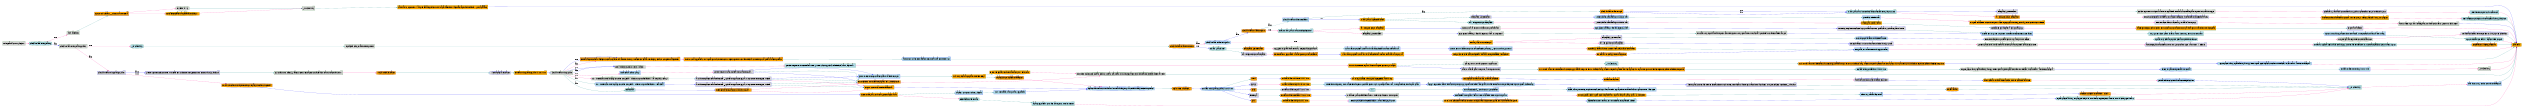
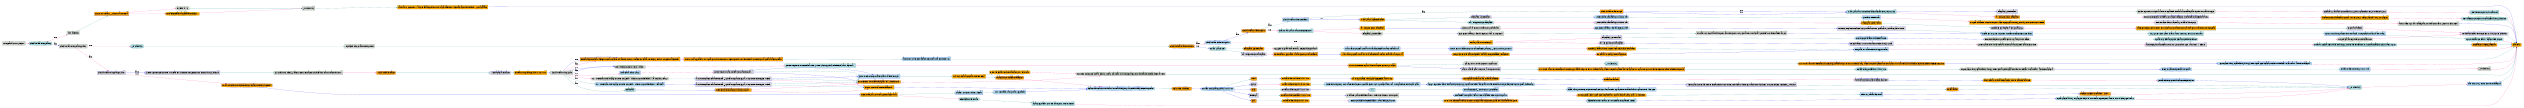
  digraph {
    rankdir=LR
    node [color=blue fillcolor=lightblue shape=cylinder style=filled]
    edge [color=deeppink]
    "QuincyRank4Convo6 begins." [color=darkgreen fillcolor=lightgrey shape=folder]
    n2 [color=darkgreen label="Check boolean QuincyDating"]
    n3 [color=darkgreen fillcolor=lightgrey label="агов, гарнюнє" shape=folder]
    n4 [color=darkgreen fillcolor=lightgrey label="Check boolean QuincyDatingGuide2" shape=folder]
    n5 [fillcolor=orange label="просто хтів сказати — ліпших за тебе нема" shape=folder]
    n6 [color=darkgreen label="+20 Chemistry"]
    n7 [fillcolor=lightgrey label="Check boolean QuincyDatingGuide1" shape=folder]
    n8 [color=darkgreen fillcolor=orange label="Щось несподівано закрадаються підозри…"]
    n9 [color=darkgreen fillcolor=lightgrey label="Ой, дяки, К. <3"]
    n10 [color=darkgreen fillcolor=lightgrey label="перевіряю своє романтичне протеже" shape=folder]
    n11 [fillcolor=orange label="шо там стосовно моєї пропозиції про пораду стосовно стосунків?"]
    n12 [fillcolor=lightgrey label="у мене є пропозиція для тебе, бо я знаю шо ти ніяк не позбудешся того клятого виміру вбивств" shape=folder]
    n13 [color=darkgreen fillcolor=lightgrey label="+20 Chemistry" shape=folder]
    n14 [fillcolor=orange label="Check boolean DrifterIntoLettie"]
    n15 [color=darkgreen fillcolor=orange label="лише не забувай, шо вона буде не задарма хах" shape=folder]
    n16 [color=darkgreen fillcolor=lightgrey label="тут є твій хлоп, квінсі-у, файний спец з шикарним досьє на всіх* на кого паде твоє око**" shape=folder]
    n17 [color=darkgreen fillcolor=orange label="саме так і є, серйозно… і амір не намащує твого томмі зараз вазеліном і вкриває харчовою плівкою… усе гараааазд" shape=folder]
    n18 [color=darkgreen label="як там у вас із лет?"]
    n19 [label="Check boolean DrifterIntoArthur"]
    n20 [color=darkgreen label="Відповідь досі ні. Вибач."]
    n21 [label="Гаразд… добре. Бо я вже у відчаї." shape=folder]
    n22 [fillcolor=orange label="* окрім мене, звичайно"]
    "Chat ends." [color=darkgreen fillcolor=orange]
    n24 [fillcolor=orange label="Насправді, усе непогано."]
    n25 [fillcolor=lightgrey label="Та… не дуже добре, насправді."]
    n26 [color=darkgreen fillcolor=orange label="як там у вас із його підозри?" shape=folder]
    n27 [fillcolor=orange label="Check boolean DrifterIntoAmir"]
    n28 [color=darkgreen label="гаразд, дружаньо. роби все самотужки, мені ж легше" shape=folder]
    n29 [label="БУМ. оце запал, так тримати, дружаньо" shape=folder]
    n30 [fillcolor=lightgrey label="** і не задарма, звичайно"]
    n31 [color=darkgreen fillcolor=lightgrey label="крууутяк. я думав вона тебе за 2 секунди відмудохає ха"]
    n32 [fillcolor=orange label="не шокований, дружаньо. та пані гризе кулі на сніданок" shape=folder]
    n33 [fillcolor=lightgrey label="Насправді, усе непогано." shape=folder]
    n34 [fillcolor=lightgrey label="Та… не дуже добре, насправді."]
    n35 [color=darkgreen label="пхах, як там у вас із малим швидкісником?" shape=folder]
    n36 [label="Check boolean DrifterIntoEleanor" shape=folder]
    n37 [label="гаразд. кажи на кого око впало? Хто на твою думку має повний набір якісних принад?"]
    n38 [color=darkgreen fillcolor=orange label="Boolean QuincyDatingGuide1 is now true." shape=folder]
    n39 [label="ти або найхоробріша істота або вбіса найдивніша. позаяк. поважаю. ха" shape=folder]
    n40 [color=darkgreen fillcolor=orange label="ти або найхоробріша істота або вбіса найдивніша. позаяк. поважаю за спробу. ха" shape=folder]
    n41 [label="досі не розумію нашо тобі дешева копія"]
    n42 [fillcolor=lightgrey label="не здивований. той чолов’яга не сміявся вже 587 років" shape=folder]
    n43 [color=darkgreen fillcolor=lightgrey label="Насправді, усе непогано."]
    n44 [color=darkgreen fillcolor=orange label="Та… не дуже добре, насправді." shape=folder]
    n45 [color=darkgreen fillcolor=orange label="як там у вас зі страшною пані?"]
    n46 [fillcolor=orange label="Check boolean DrifterIntoAoi" shape=folder]
    n47 [fillcolor=orange label="окрім мене, звичайно ;)"]
    n48 [color=darkgreen fillcolor=lightgrey label="Check boolean QuincyGuide" shape=folder]
    n49 [label="схоже, шо тобі вдалося пройти найскладнішу частину — пройти повз мури летті" shape=folder]
    n50 [color=darkgreen fillcolor=orange label="говори все як є. не стався зверхньо. поважай її переконання. і її пацюків"]
    n51 [color=darkgreen fillcolor=lightgrey label="якшо неповторний оригінал просто тут, але роби як знаєш"]
    n52 [color=darkgreen fillcolor=lightgrey label="усе шо тра це шоби хтось показав, шо не тра так серйозно ставитися до себе"]
    n53 [color=darkgreen fillcolor=lightgrey label="купи дитяті забавку й він твій НАВІКИ хаха, ти серйозно?" shape=folder]
    n54 [color=darkgreen fillcolor=lightgrey label="пипки сола, та як це тобі вдалося тут налажати?" shape=folder]
    n55 [fillcolor=lightgrey label="Насправді, усе непогано."]
    n56 [color=darkgreen label="Та… не дуже добре, насправді."]
    n57 [color=darkgreen label="як там у вас з аой? ше не весь загін записав тебе у вороги, нє?" shape=folder]
    n58 [label="Boolean QuincyDatingGuide2 is now true."]
    n59 [color=darkgreen fillcolor=lightgrey label="Ти… хочеш дати мені пораду стосовно стосунків… з іншими прокльонівцями… за *чергову* плату?"]
    n60 [label="І яка плата *цього* разу?" shape=folder]
    n61 [fillcolor=orange label="Це якась дуже дивна й відверто гидка ситуація. Я в таке не лізтиму. І знаєш що? Давай без флірту. Це все. Стосунки завершено." shape=folder]
    n62 [color=darkgreen fillcolor=lightgrey label="Але в мене почуття до *тебе*, Квінсі…"]
    n63 [color=darkgreen label="Яка плата?"]
    n64 [label="Ти… хочеш дати мені пораду стосовно стосунків… з іншими прокльонівцями… яка ціна?" shape=folder]
    n65 [color=darkgreen fillcolor=orange label="продовжуй казати все як є. якшо вона довіриться? не лажани"]
    n66 [fillcolor=orange label="не. зламай. її. довіру. якшо заслужиш"]
    n67 [color=darkgreen label="думаю тому довбаку просто треба добряче посміятися"]
    n68 [fillcolor=lightgrey label="але спершу він має пізнати тебе, тож усе до цього буде «так точно» і «ніяк ні»" shape=folder]
    n69 [color=darkgreen fillcolor=lightgrey label="я то даю йому чортів але він просто самотній дужко. йому треба шоби хтось дбав і розділяв його вподобання. тай усе" shape=folder]
    n70 [label="купи дитяті забавку й він твій НАВІКИ хаха"]
    n71 [label="у мене стільки запитань про той язик. хах"]
    n72 [fillcolor=lightgrey label="у мене стільки запитань про той язик. хах"]
    n73 [fillcolor=lightgrey label="Насправді, усе непогано." shape=folder]
    n74 [fillcolor=orange label="Та… не дуже добре, насправді."]
    n75 [fillcolor=orange label="Летті."]
    n76 [fillcolor=lightgrey label="Артур."]
    n77 [fillcolor=orange label="Амір."]
    n78 [fillcolor=lightgrey label="Елеонора." shape=folder]
    n79 [fillcolor=orange label="Аой."]
    n80 [fillcolor=lightgrey label="а ти вже петраєш. плата невеличка — дрібна послуга для друга, ти про це не пошкодуєш, обіцяю" shape=folder]
    n81 [fillcolor=lightgrey label="усе як минулого разу, дрібна послуга для друга. ;)" shape=folder]
    n82 [fillcolor=orange label="ПИПКИ сола. дружаньо, тобі треба трохи вспокоїтися. бо перегориш як його величність. це лише проста розвага задля розваги" shape=folder]
    n83 [color=darkgreen label="АЯКЖЕ ІНАКШЕ. ти поглянь на мене. у мене є все. крутість, зовнішність, лахи, харизма…" shape=folder]
    n84 [fillcolor=orange label="лише дрібна послуга для особливого друга. ;)"]
    n85 [fillcolor=lightgrey label="а ти вже петраєш. плата невеличка — дрібна послуга для друга, ти про це не пошкодуєш, обіцяю" shape=folder]
    n86 [label="не думаю, шо матимеш потім другий шанс" shape=folder]
    n87 [color=darkgreen fillcolor=lightgrey label="йому не тра так серйозно до себе ставитися"]
    n88 [color=darkgreen label="поважай. будь на одній хвилі. не фліртуй, допоки він не знатиме чи ти це насправді чи просто такий гумор"]
    n89 [label="я знаю шо йому зле. серйозно. хлопчак не народжений для війни" shape=folder]
    n90 [fillcolor=lightgrey label="хлопчику потрібен хтось для ігор. розважайся його розвагами. усміхайся разом із ним" shape=folder]
    n91 [label="розповіси пізніше хах" shape=folder]
    n92 [color=darkgreen fillcolor=orange label="маєш грати з нею в шахи"]
    n93 [color=darkgreen fillcolor=lightgrey label="тут все серйозно. тобі треба бачити її справжню. не намагайся навішувати ярлики чи ставити поруч" shape=folder]
    n94 [fillcolor=lightgrey label="не дивися зверхньо. не вдавай шо бачиш її наскрізб. вона ніяка не гарненька вайфу"]
    n95 [color=darkgreen fillcolor=orange label="Boolean DrifterIntoLettie is now true."]
    n96 [color=darkgreen fillcolor=orange label="Boolean DrifterIntoArthur is now true."]
    n97 [fillcolor=lightgrey label="Boolean DrifterIntoAmir is now true."]
    n98 [fillcolor=orange label="Boolean DrifterIntoEleanor is now true."]
    n99 [color=darkgreen fillcolor=orange label="Boolean DrifterIntoAoi is now true."]
    n100 [label="Але ж ти ще не скористався правом на інші послуги." shape=folder]
    n101 [fillcolor=orange label="Від подібного я починаю нервувати. Ні. З мене досить."]
    n102 [color=darkgreen fillcolor=orange label="Добре… допомога мені не завадить…" shape=folder]
    n103 [label="але добре, ти все одно занадто серйозна особа для мене. мир" shape=folder]
    n104 [color=darkgreen fillcolor=orange label="хто би міг мене не обрати? вищий ґатунок просто тут і зараз" shape=folder]
    n105 [fillcolor=lightgrey label="але він має пізнати тебе перш ніж ти йому про це розповіси"]
    n106 [fillcolor=orange label="сподіваюся ти передумаєш хах"]
    n107 [color=darkgreen label="йому тут не місце. разом із нами. але я й не хочу, шоби його не стало" shape=folder]
    n108 [color=darkgreen fillcolor=orange label="їй треба змагання. мислити широко. маєш продумувати кожну розмову, шоби дожити до її кінця" shape=folder]
    n109 [fillcolor=lightgrey label="йдеться не про виграш, а про тривалу гру"]
    n110 [fillcolor=lightgrey label="дівчатами у захваті від хлопчакових гуртів чи граненьких штук і повністю тупих" shape=folder]
    n111 [color=darkgreen fillcolor=orange label="вона не дозволить навішати ярлика, тож не пробуй. знайди радість в тому, шо радує її" shape=folder]
    n112 [color=darkgreen fillcolor=orange label="ха. ох ну ти даєш, твоїй дупці КАБЗДЕЦЬ, але ок. ХА"]
    n113 [label="хочеш взяти підробку, коли маєш неповторний оригінал прямо тут? я розчарований. хха, то я дражнюся, не звертай уваги" shape=folder]
    n114 [color=darkgreen label="……"]
    n115 [color=darkgreen fillcolor=lightgrey label="ти влазиш у найдивніііііше лайно й мені це до вподоби. це потужно" shape=folder]
    n116 [label="у неї добре серце. поведешся підло й матимеш купу ворогів"]
    n117 [color=darkgreen fillcolor=orange label="то в чому біда заборгувати мені ще одну?" shape=folder]
    n118 [color=darkgreen fillcolor=lightgrey label="як хочеш. пропозиція триває, допоки є товар. дай знати, коли передумаєш. ніхто не знає цих невдах ліпше за мене"]
    n119 [fillcolor=lightgrey label="Та ні, я маю на увазі *почуття*, а не просто потяг" shape=folder]
    n120 [color=darkgreen fillcolor=lightgrey label="Ага. Ну тобто, тобою приємно милуватися." shape=folder]
    n121 [label="просто, коли він думає шо ніхто не бачить, то перестає всміхатись. але я бачу" shape=folder]
    n122 [fillcolor=lightgrey label="якшо не маєш такого масштабу, то навіть і не пробуй" shape=folder]
    n123 [color=darkgreen fillcolor=orange label="маєш протягнути доволі довго, шоби дістатися до часточок добра. вона просто так нікого не підпускає" shape=folder]
    n124 [color=darkgreen label="у неї велике серце і є свої слабкості" shape=folder]
    n125 [color=darkgreen label="якшо маєш добре серце, то вона віддасть своє. усе просто"]
    n126 [fillcolor=orange label="моя порада? поважай її час, поважай пацюків"]
    n127 [label="артур? серйозний запит. не має почуття гумору, принаймні зовні. але думаю, шо він клятськи хоче усміхнутися. просто треба більше часу"]
    n128 [label="ок. благодійність — це твоє. цим усе сказано" shape=folder]
    n129 [label="ця панянка хоче грати в шахи. хоче змагання. хоче змусити думати"]
    n130 [fillcolor=orange label="ок ок, тож. дівчинка боїться, шо ніхто не сприймає її серйозне. думає, шо всі вважають її тупою"]
    n131 [color=darkgreen fillcolor=orange label="Я не… не думаю, що воно так має бути… Ні. Я пас."]
    n132 [fillcolor=orange label="Гаразд, добре. Порада не завадить."]
    n133 [fillcolor=orange label="ми з тобою матимемо непоганий вигляд поруч, навіть попри те шо ти більшість часу маєш химерне вбрання. але все гаразд. мій образ теж трохи змінився через це дивне зовнішнє покриття" shape=folder]
    n134 [color=darkgreen label="+10 Chemistry" shape=folder]
    n135 [color=darkgreen label="просто подбай про нього… заради мене, добре?"]
    n136 [color=darkgreen fillcolor=lightgrey label="але ти маєш бути там і нагадувати, шо вона досі з нами у ЦЬОМУ світі, ясно?" shape=folder]
    n137 [fillcolor=lightgrey label="їй треба змагання." shape=folder]
    n138 [fillcolor=orange label="поважай її загалом" shape=folder]
    n139 [fillcolor=lightgrey label="ніякої срані, допоки він тебе не пізнає ліпше. тоді можеш розповідати. він не приймає нічого від людей, кому не довіряє. терпіння — твоє все" shape=folder]
    n140 [label="гадаю, цьому хлопчику потрібен хтось для ігор. він самотній. думає, ніхто не бачить цього. грайся з ним і все буде" shape=folder]
    n141 [color=darkgreen fillcolor=orange label="хоч стосунків з нею? треба буде попрацювати. слухай. звертай увагу. дбай. ой і ше дешо"]
    n142 [color=darkgreen label="гарненьке личко. покажи, шо хоч пізнати її справжню, січеш?" shape=folder]
    n143 [color=darkgreen label="Boolean QuincyConfession1 is now true."]
    n144 [fillcolor=orange label="ми з тобою матимемо непоганий вигляд поруч, навіть попри те шо ти більшість часу маєш химерне вбрання. але все гаразд. мій образ теж трохи змінився через це дивне зовнішнє покриття"]
    n145 [fillcolor=lightgrey label="але вона себе сприймає не надто серйозно"]
    n146 [color=darkgreen label="+20 Chemistry" shape=folder]
    n147 [fillcolor=orange label="як два пальці"]
    n148 [label="певно ти у захваті від язика" shape=folder]
    n149 [color=darkgreen label="шукай радість в тому, шо радує її. цінуй те, ким вона є НАСПРАВДІ. а не те, ким ти ДУМАЄШ вона є"]
    n150 [color=darkgreen fillcolor=lightgrey label="я дуже радий твому правильному вибору. якшо треба буде порада стосовно тих невдах, то дай знати. (але це не задарма)"]
    n151 [label="я дуже радий твому правильному вибору. якшо треба буде порада стосовно тих невдах, то дай знати. (але це не задарма)"]
    n152 [color=darkgreen fillcolor=orange label="таким дівкам як вона подобається, коли їх ставлять на місце"]
    n153 [label="маю бігти. сол у поміч. це тобі не завадить" shape=folder]
    n154 [fillcolor=orange label="занадто химерно як на мене… чи ні? ;)"]
    n155 [label="Квінсі, ти уважно прочитав мої слова?"]
    n156 [label="уникай ніжності до неї. вона це НЕНАВИДИТЬ"]
    n157 [label="Boolean DrifterIntoQuincy is now true." shape=folder]
    n158 [color=darkgreen fillcolor=lightgrey label="+20 Chemistry" shape=folder]
    "QuincyRank4Convo6 begins." -> n2
    n2 -> n3 [label=true]
    n2 -> n4 [color=blue label=false]
    n3 -> n5 [color=teal]
    n4 -> n6 [label=true]
    n4 -> n7 [label=false]
    n5 -> n8
    n5 -> n9
    n6 -> n10 [color=teal]
    n7 -> n11 [label=true]
    n7 -> n12 [color=blue label=false]
    n8 -> n13
    n9 -> n13 [color=teal]
    n10 -> n14 [color=teal]
    n11 -> n15 [color=blue]
    n12 -> n16 [color=teal]
    n13 -> n17 [color=teal]
    n14 -> n18 [color=blue label=true]
    n14 -> n19 [label=false]
    n15 -> n20
    n15 -> n21 [color=teal]
    n16 -> n22
    n17 -> "Chat ends." [color=blue]
    n18 -> n24 [color=teal]
    n18 -> n25 [color=teal]
    n19 -> n26 [label=true]
    n19 -> n27 [color=blue label=false]
    n20 -> n28 [color=teal]
    n21 -> n29 [color=teal]
    n22 -> n30 [color=teal]
    n24 -> n31
    n25 -> n32
    n26 -> n33
    n26 -> n34
    n27 -> n35 [label=true]
    n27 -> n36 [color=teal label=false]
    n28 -> "Chat ends."
    n29 -> n37 [color=blue]
    n30 -> n38 [color=teal]
    n31 -> n39 [color=teal]
    n32 -> n40 [color=blue]
    n33 -> n41 [color=teal]
    n34 -> n42 [color=blue]
    n35 -> n43
    n35 -> n44
    n36 -> n45 [color=blue label=true]
    n36 -> n46 [color=teal label=false]
    n37 -> n47 [color=teal]
    n38 -> n48 [color=blue]
    n39 -> n49 [color=blue]
    n40 -> n50
    n41 -> n51 [color=blue]
    n42 -> n52
    n43 -> n53 [color=blue]
    n44 -> n54 [color=blue]
    n45 -> n55 [color=teal]
    n45 -> n56 [color=teal]
    n46 -> n57 [color=blue label=true]
    n46 -> n57 [color=blue label=false]
    n47 -> n58 [color=blue]
    n48 -> n59 [label=true]
    n48 -> n60 [label=true]
    n48 -> n61 [color=blue label=true]
    n48 -> n61 [label=false]
    n48 -> n62 [color=blue label=true]
    n48 -> n62 [color=blue label=false]
    n48 -> n63 [color=teal label=false]
    n48 -> n64 [color=teal label=false]
    n49 -> n65
    n50 -> n66
    n51 -> n67 [color=teal]
    n52 -> n68
    n53 -> n69 [color=teal]
    n54 -> n70
    n55 -> n71 [color=blue]
    n56 -> n72
    n57 -> n73 [color=blue]
    n57 -> n74
    n58 -> n75 [color=teal]
    n58 -> n76 [color=blue]
    n58 -> n77 [color=blue]
    n58 -> n78 [color=blue]
    n58 -> n79 [color=blue]
    n59 -> n80 [color=teal]
    n60 -> n81
    n61 -> n82
    n62 -> n83
    n63 -> n84 [color=blue]
    n64 -> n85 [color=blue]
    n65 -> n86 [color=teal]
    n66 -> n86 [color=blue]
    n67 -> n87
    n68 -> n88
    n69 -> n89 [color=blue]
    n70 -> n90 [color=blue]
    n71 -> n91 [color=teal]
    n72 -> n92
    n73 -> n93 [color=teal]
    n74 -> n94
    n75 -> n95 [color=blue]
    n76 -> n96
    n77 -> n97 [color=teal]
    n78 -> n98 [color=teal]
    n79 -> n99 [color=teal]
    n80 -> n100 [color=blue]
    n80 -> n101 [color=teal]
    n80 -> n102
    n81 -> n100 [color=blue]
    n81 -> n101 [color=teal]
    n81 -> n102 [color=blue]
    n82 -> n103 [color=teal]
    n83 -> n104
    n84 -> n101
    n84 -> n102
    n85 -> n101 [color=teal]
    n85 -> n102 [color=teal]
    n86 -> "Chat ends."
    n87 -> n105
    n88 -> n106 [color=teal]
    n89 -> n107 [color=teal]
    n90 -> n89 [color=teal]
    n91 -> n108
    n92 -> n109 [color=teal]
    n93 -> n110
    n94 -> n111
    n95 -> n112 [color=blue]
    n96 -> n113 [color=teal]
    n97 -> n114 [color=blue]
    n98 -> n115 [color=blue]
    n99 -> n116
    n100 -> n117 [color=teal]
    n101 -> n118
    n102 -> n37 [color=blue]
    n103 -> "Chat ends." [color=teal]
    n104 -> n119 [color=blue]
    n104 -> n120 [color=teal]
    n105 -> "Chat ends." [color=teal]
    n106 -> "Chat ends." [color=teal]
    n107 -> n121 [color=teal]
    n108 -> n122
    n109 -> n123
    n110 -> n124
    n111 -> n125
    n112 -> n126 [color=blue]
    n113 -> n127 [color=blue]
    n114 -> n128 [color=teal]
    n115 -> n129 [color=blue]
    n116 -> n130 [color=teal]
    n117 -> n131 [color=teal]
    n117 -> n132 [color=teal]
    n118 -> "Chat ends." [color=teal]
    n119 -> n133 [color=teal]
    n120 -> n134 [color=teal]
    n121 -> n135 [color=teal]
    n122 -> n136
    n123 -> n137 [color=teal]
    n124 -> "Chat ends."
    n125 -> "Chat ends." [color=teal]
    n126 -> n138 [color=blue]
    n127 -> n139 [color=blue]
    n128 -> n140 [color=teal]
    n129 -> n141
    n130 -> n142 [color=blue]
    n131 -> n118
    n132 -> n37
    n133 -> n143 [color=teal]
    n134 -> n144 [color=teal]
    n135 -> "Chat ends."
    n136 -> "Chat ends." [color=blue]
-   n137 -> "Chat ends."
+   n137 -> n105
    n138 -> n145
    n139 -> n146 [color=teal]
    n140 -> n147 [color=teal]
    n141 -> n148 [color=teal]
    n142 -> n149 [color=blue]
    n143 -> n150 [color=teal]
    n144 -> n151 [color=blue]
    n145 -> n152 [color=blue]
    n146 -> n153
    n147 -> n146 [color=teal]
    n148 -> n154 [color=blue]
    n149 -> n146
    n150 -> n155 [color=blue]
    n151 -> "Chat ends."
    n152 -> n156
    n153 -> "Chat ends." [color=teal]
    n154 -> n146
    n155 -> n157 [color=teal]
    n156 -> n146 [color=blue]
    n157 -> n158
    n158 -> "Chat ends."
  }
